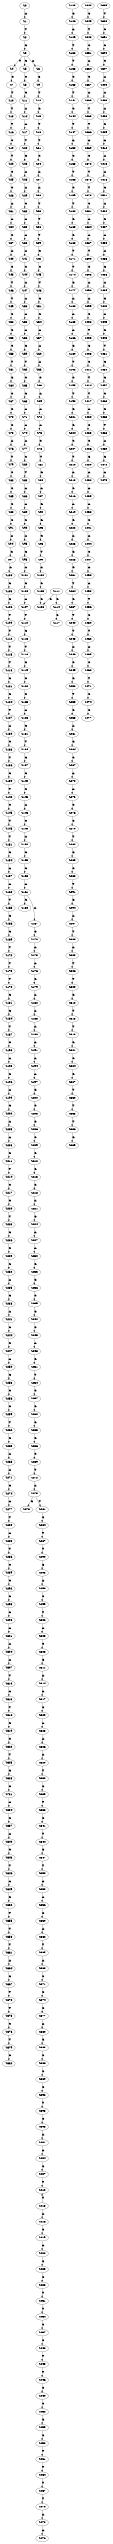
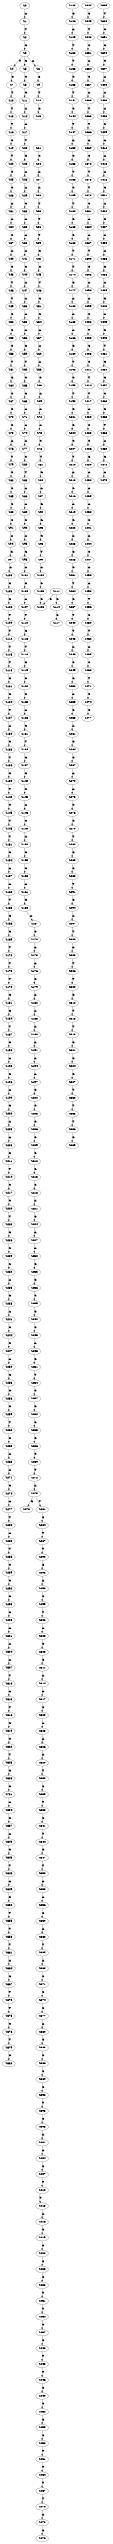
  strict digraph {
    S0
    S1
    S2
    S3
    S4
    S5
    S6
    S7
    S8
    S9
    S10
    S11
    S12
    S13
    S14
    S15
    S16
    S17
-   S18
    S19
    S20
    S21
    S22
    S23
    S24
    S25
    S26
    S27
    S28
    S29
    S30
    S31
    S32
    S33
    S34
    S35
    S36
    S37
    S38
    S39
    S40
    S41
    S42
    S43
    S44
    S45
    S46
    S47
    S48
    S49
    S50
    S51
    S52
    S53
    S54
    S55
    S56
    S57
    S58
    S59
    S60
    S61
    S62
    S63
    S64
    S65
    S66
    S67
    S68
    S69
    S70
    S71
    S72
    S73
    S74
    S75
    S76
    S77
    S78
    S79
    S80
    S81
    S82
    S83
    S84
    S85
    S86
    S87
    S88
    S89
    S90
    S91
    S92
    S93
    S94
    S95
    S96
    S97
    S98
    S99
    S100
    S101
    S102
    S103
    S104
    S105
    S106
    S107
    S108
    S109
    S110
    S112
    S113
    S111
    S114
    S115
    S116
    S117
    S118
    S119
    S121
    S122
    S124
    S125
    S123
    S126
    S127
    S128
    S129
    S130
    S131
    S132
    S133
    S134
    S135
    S136
    S137
    S138
    S139
    S140
    S141
    S142
    S143
    S144
    S145
    S146
    S147
    S148
    S149
    S150
    S151
    S152
    S153
    S154
    S155
    S156
    S157
    S158
    S159
    S160
    S161
    S162
    S163
    S164
    S165
    S166
    S167
    S168
    S169
    S170
    S171
    S172
    S173
    S174
    S175
    S176
    S177
    S178
    S179
    S180
    S181
    S182
    S183
    S184
    S185
    S186
    S187
    S188
    S189
    S190
    S191
    S192
    S193
    S194
    S195
    S196
    S197
    S198
    S199
    S200
    S201
    S202
    S203
    S204
    S205
    S206
    S207
    S208
    S209
    S210
    S211
    S212
    S213
    S214
    S215
    S216
    S217
    S218
    S219
    S220
    S221
    S222
    S223
    S224
    S225
    S226
    S227
    S228
    S229
    S230
    S231
    S232
    S233
    S234
    S235
    S236
    S237
    S238
    S239
    S240
    S241
    S242
    S243
    S244
    S245
    S246
    S247
    S248
    S249
    S250
    S251
    S252
    S253
    S254
    S255
    S256
    S257
    S258
    S259
    S260
    S261
    S262
    S263
    S264
    S265
    S266
    S267
    S268
    S269
    S270
    S271
    S272
    S273
    S274
    S275
    S276
    S277
    S278
    S281
    S279
    S280
    S282
    S283
    S284
    S285
    S286
    S287
    S288
    S289
    S290
    S291
    S292
    S293
    S294
    S295
    S296
    S297
    S298
    S299
    S300
    S301
    S302
    S303
    S304
    S305
    S306
    S307
    S308
    S309
    S310
    S311
    S312
    S313
    S314
    S315
    S316
    S317
    S318
    S319
    S320
    S321
    S322
    S323
    S324
    S325
    S326
    S327
    S328
    S329
    S330
    n331 [label=S731]
    S332
    S333
    S334
    S335
    S336
    S337
    S338
    S339
    S340
    S341
    S343
    S344
    S342
    S345
    S346
    S347
    S348
    S349
    S350
    S351
    S352
    S353
    S354
    S355
    S356
    S357
    S358
    S359
    S360
    S361
    S362
    S363
    S364
    S365
    S366
    S367
    S368
    S369
    S370
    S371
    S372
    S373
    S374
    S375
    S376
    S377
    S378
    S379
    S380
    S381
    S382
    S383
    S384
    S386
    S387
    S385
    S388
    S389
    S390
    S391
    S392
    S393
    S394
    S395
    S396
    S397
    S398
    S399
    S400
    S401
    S402
    S403
    S404
    S405
    S406
    S407
    S408
    S409
    S410
    S411
    S412
    S413
    S414
    S415
    S416
    S417
    S418
    S419
    S420
    n421 [label=S921]
    S422
    S423
    S424
    S425
    S426
    S427
    S428
    S429
    S430
    S431
    S432
    S433
    S434
    S435
    S436
    S437
    S438
    S439
    S440
    S441
    S442
    S443
    S444
    S445
    S446
    S447
    S448
    S449
    S450
    S451
    S452
    S453
    S454
    S455
    S456
    S457
    S458
    S459
    S460
    S461
    S462
    S463
    S464
    S465
    S466
    S467
    S468
    S469
    S470
    S471
    S472
    S473
    S474
    S475
    S476
    S477
    S0 -> S1 [label=A]
    S1 -> S2 [label=T]
    S2 -> S3 [label=G]
    S3 -> S4 [label=T]
    S3 -> S5 [label=G]
    S3 -> S6 [label=A]
    S4 -> S7 [label=C]
    S5 -> S8 [label=C]
    S6 -> S9 [label=G]
    S7 -> S10 [label=T]
    S8 -> S11 [label=G]
    S9 -> S12 [label=T]
    S10 -> S13 [label=T]
    S11 -> S14 [label=A]
    S12 -> S15 [label=G]
    S13 -> S16 [label=T]
    S14 -> S17 [label=A]
-   S15 -> S18 [label=T]
    S16 -> S19 [label=C]
    S17 -> S20 [label=T]
-   S18 -> S21 [label=T]
    S19 -> S22 [label=T]
    S20 -> S23 [label=G]
    S21 -> S24 [label=C]
    S22 -> S25 [label=C]
    S23 -> S26 [label=A]
    S24 -> S27 [label=A]
    S25 -> S28 [label=C]
    S26 -> S29 [label=A]
    S27 -> S30 [label=A]
    S28 -> S31 [label=A]
    S29 -> S32 [label=C]
    S30 -> S33 [label=T]
    S31 -> S34 [label=A]
    S32 -> S35 [label=A]
    S33 -> S36 [label=T]
    S34 -> S37 [label=C]
    S35 -> S38 [label=A]
    S36 -> S39 [label=T]
    S37 -> S40 [label=A]
    S38 -> S41 [label=A]
    S39 -> S42 [label=G]
    S40 -> S43 [label=C]
    S41 -> S44 [label=C]
    S42 -> S45 [label=C]
    S43 -> S46 [label=T]
    S44 -> S47 [label=A]
    S45 -> S48 [label=T]
    S46 -> S49 [label=T]
    S47 -> S50 [label=A]
    S48 -> S51 [label=G]
    S49 -> S52 [label=C]
    S50 -> S53 [label=A]
    S51 -> S54 [label=C]
    S52 -> S55 [label=G]
    S53 -> S56 [label=A]
    S54 -> S57 [label=A]
    S55 -> S58 [label=C]
    S56 -> S59 [label=G]
    S57 -> S60 [label=A]
    S58 -> S61 [label=T]
    S59 -> S62 [label=T]
    S60 -> S63 [label=A]
    S61 -> S64 [label=G]
    S62 -> S65 [label=C]
    S63 -> S66 [label=C]
    S64 -> S67 [label=C]
    S65 -> S68 [label=G]
    S66 -> S69 [label=A]
    S67 -> S70 [label=G]
    S68 -> S71 [label=A]
    S69 -> S72 [label=A]
    S70 -> S73 [label=G]
    S71 -> S74 [label=A]
    S72 -> S75 [label=A]
    S73 -> S76 [label=A]
    S74 -> S77 [label=A]
    S75 -> S78 [label=C]
    S76 -> S79 [label=T]
    S77 -> S80 [label=C]
    S78 -> S81 [label=T]
    S79 -> S82 [label=C]
    S80 -> S83 [label=T]
    S81 -> S84 [label=G]
    S82 -> S85 [label=C]
    S83 -> S86 [label=A]
    S84 -> S87 [label=A]
    S85 -> S88 [label=C]
    S86 -> S89 [label=A]
    S87 -> S90 [label=G]
    S88 -> S91 [label=C]
    S89 -> S92 [label=C]
    S90 -> S93 [label=G]
    S91 -> S94 [label=A]
    S92 -> S95 [label=A]
    S93 -> S96 [label=G]
    S94 -> S97 [label=G]
    S95 -> S98 [label=G]
    S96 -> S99 [label=T]
    S97 -> S100 [label=A]
    S98 -> S101 [label=A]
    S99 -> S102 [label=A]
    S100 -> S103 [label=G]
    S101 -> S104 [label=G]
    S102 -> S105 [label=C]
    S103 -> S106 [label=G]
    S104 -> S107 [label=A]
    S105 -> S108 [label=C]
    S106 -> S109 [label=T]
    S107 -> S110 [label=T]
    S109 -> S112 [label=T]
    S110 -> S113 [label=G]
    S112 -> S115 [label=T]
    S113 -> S116 [label=T]
    S111 -> S108 [label=C]
    S111 -> S114 [label=G]
    S114 -> S117 [label=C]
    S115 -> S118 [label=T]
    S116 -> S119 [label=G]
    S118 -> S121 [label=G]
    S119 -> S122 [label=C]
    S121 -> S124 [label=G]
    S122 -> S125 [label=C]
    S124 -> S127 [label=T]
    S125 -> S128 [label=A]
    S123 -> S126 [label=G]
    S126 -> S129 [label=A]
    S127 -> S130 [label=A]
    S128 -> S131 [label=G]
    S129 -> S132 [label=T]
    S130 -> S133 [label=C]
    S131 -> S134 [label=T]
    S132 -> S135 [label=T]
    S133 -> S136 [label=T]
    S134 -> S137 [label=G]
    S135 -> S138 [label=C]
    S136 -> S139 [label=G]
    S137 -> S140 [label=G]
    S138 -> S141 [label=T]
    S139 -> S142 [label=T]
    S140 -> S143 [label=C]
    S141 -> S144 [label=C]
    S142 -> S145 [label=C]
    S143 -> S146 [label=A]
    S144 -> S147 [label=T]
    S145 -> S148 [label=T]
    S146 -> S149 [label=C]
    S147 -> S150 [label=A]
    S148 -> S151 [label=T]
    S149 -> S152 [label=A]
    S150 -> S153 [label=C]
    S151 -> S154 [label=G]
    S152 -> S155 [label=G]
    S153 -> S156 [label=T]
    S154 -> S157 [label=A]
    S155 -> S158 [label=G]
    S156 -> S159 [label=C]
    S157 -> S160 [label=A]
    S158 -> S161 [label=A]
    S159 -> S162 [label=T]
    S160 -> S163 [label=T]
    S161 -> S164 [label=G]
    S162 -> S165 [label=G]
    S163 -> S166 [label=G]
-   S161 -> S167 [label=A]
+   S164 -> S167 [label=A]
    S165 -> S168 [label=C]
    S166 -> S169 [label=G]
    S167 -> S170 [label=G]
    S168 -> S171 [label=T]
    S169 -> S172 [label=T]
    S170 -> S173 [label=A]
    S171 -> S174 [label=T]
    S172 -> S175 [label=T]
    S173 -> S176 [label=A]
    S174 -> S177 [label=G]
    S175 -> S178 [label=T]
    S176 -> S179 [label=G]
    S177 -> S180 [label=A]
    S178 -> S181 [label=G]
    S179 -> S182 [label=A]
    S180 -> S183 [label=A]
    S181 -> S184 [label=G]
    S182 -> S185 [label=A]
    S183 -> S186 [label=A]
    S184 -> S187 [label=T]
    S185 -> S188 [label=A]
    S186 -> S189 [label=G]
    S187 -> S190 [label=C]
    S188 -> S191 [label=A]
    S189 -> S192 [label=T]
    S190 -> S193 [label=A]
    S191 -> S194 [label=A]
    S192 -> S195 [label=C]
    S193 -> S196 [label=G]
    S194 -> S197 [label=A]
    S195 -> S198 [label=T]
    S196 -> S199 [label=A]
    S197 -> S200 [label=G]
    S198 -> S201 [label=G]
    S199 -> S202 [label=G]
    S200 -> S203 [label=C]
    S201 -> S204 [label=G]
    S202 -> S205 [label=A]
    S203 -> S206 [label=G]
    S204 -> S207 [label=C]
    S205 -> S208 [label=A]
    S206 -> S209 [label=C]
    S207 -> S210 [label=T]
    S208 -> S211 [label=G]
    S209 -> S212 [label=C]
    S210 -> S213 [label=A]
    S211 -> S214 [label=T]
    S212 -> S215 [label=G]
    S213 -> S216 [label=C]
    S214 -> S217 [label=C]
    S215 -> S218 [label=C]
    S216 -> S219 [label=A]
    S217 -> S220 [label=C]
    S218 -> S221 [label=A]
    S219 -> S222 [label=G]
    S220 -> S223 [label=T]
    S221 -> S224 [label=G]
    S222 -> S225 [label=A]
    S223 -> S226 [label=G]
    S224 -> S227 [label=A]
    S225 -> S228 [label=G]
    S226 -> S229 [label=C]
    S227 -> S230 [label=A]
    S228 -> S231 [label=G]
    S229 -> S232 [label=G]
    S230 -> S233 [label=G]
    S231 -> S234 [label=T]
    S232 -> S235 [label=A]
    S233 -> S236 [label=G]
    S234 -> S237 [label=G]
    S235 -> S238 [label=G]
    S236 -> S239 [label=C]
    S237 -> S240 [label=T]
    S238 -> S241 [label=A]
    S239 -> S242 [label=G]
    S240 -> S243 [label=T]
    S241 -> S244 [label=C]
    S242 -> S245 [label=C]
    S243 -> S246 [label=A]
    S244 -> S247 [label=C]
    S245 -> S248 [label=A]
    S246 -> S249 [label=C]
    S247 -> S250 [label=A]
    S248 -> S251 [label=G]
    S249 -> S252 [label=G]
    S250 -> S253 [label=G]
    S251 -> S254 [label=T]
-   S252 -> S255 [label=T]
+   S252 -> S255 [label=A]
    S253 -> S256 [label=C]
    S254 -> S257 [label=C]
    S255 -> S258 [label=C]
    S256 -> S259 [label=C]
    S257 -> S260 [label=G]
    S258 -> S261 [label=A]
    S259 -> S262 [label=T]
    S260 -> S263 [label=G]
    S261 -> S264 [label=G]
    S262 -> S265 [label=G]
    S263 -> S266 [label=G]
    S264 -> S267 [label=C]
    S265 -> S268 [label=A]
    S266 -> S269 [label=C]
    S267 -> S270 [label=A]
    S268 -> S271 [label=A]
    S269 -> S272 [label=T]
    S270 -> S273 [label=A]
    S271 -> S274 [label=G]
    S272 -> S275 [label=A]
    S273 -> S276 [label=C]
    S274 -> S277 [label=A]
    S275 -> S278 [label=G]
    S275 -> S281 [label=T]
    S276 -> S279 [label=C]
    S277 -> S280 [label=T]
    S281 -> S284 [label=G]
    S279 -> S282 [label=T]
    S280 -> S283 [label=A]
    S282 -> S285 [label=G]
    S283 -> S286 [label=T]
    S284 -> S287 [label=T]
    S285 -> S288 [label=C]
    S286 -> S289 [label=C]
    S287 -> S290 [label=T]
    S288 -> S291 [label=T]
    S289 -> S292 [label=C]
    S290 -> S293 [label=G]
    S291 -> S294 [label=G]
    S292 -> S295 [label=C]
    S293 -> S296 [label=A]
    S294 -> S297 [label=A]
    S295 -> S298 [label=C]
    S296 -> S299 [label=C]
    S297 -> S300 [label=T]
    S298 -> S301 [label=A]
    S299 -> S302 [label=T]
    S300 -> S303 [label=A]
    S301 -> S304 [label=A]
    S302 -> S305 [label=A]
    S303 -> S306 [label=T]
    S304 -> S307 [label=A]
    S305 -> S308 [label=C]
    S306 -> S309 [label=T]
    S307 -> S310 [label=T]
    S308 -> S311 [label=G]
    S309 -> S312 [label=G]
    S310 -> S313 [label=A]
    S311 -> S314 [label=A]
    S312 -> S315 [label=T]
    S313 -> S316 [label=T]
    S314 -> S317 [label=A]
    S315 -> S318 [label=T]
    S316 -> S319 [label=G]
    S317 -> S320 [label=G]
    S318 -> S321 [label=G]
    S319 -> S322 [label=C]
    S320 -> S323 [label=A]
    S321 -> S324 [label=C]
    S322 -> S325 [label=T]
    S323 -> S326 [label=A]
    S324 -> S327 [label=G]
    S325 -> S328 [label=G]
    S326 -> S329 [label=A]
    S327 -> S330 [label=T]
    S328 -> n331 [label=C]
    S329 -> S332 [label=T]
    S330 -> S333 [label=T]
    n331 -> S334 [label=A]
    S332 -> S335 [label=G]
    S333 -> S336 [label=T]
    S334 -> S337 [label=C]
    S335 -> S338 [label=T]
    S336 -> S339 [label=G]
    S337 -> S340 [label=A]
    S338 -> S341 [label=C]
    S340 -> S343 [label=C]
    S341 -> S344 [label=T]
    S343 -> S346 [label=T]
    S344 -> S347 [label=G]
    S342 -> S345 [label=G]
    S345 -> S348 [label=T]
    S346 -> S349 [label=A]
    S347 -> S350 [label=T]
    S348 -> S351 [label=C]
    S349 -> S352 [label=C]
    S350 -> S353 [label=A]
    S351 -> S354 [label=A]
    S352 -> S355 [label=T]
    S353 -> S356 [label=A]
    S354 -> S357 [label=C]
    S355 -> S358 [label=T]
    S356 -> S359 [label=G]
    S357 -> S360 [label=A]
    S358 -> S361 [label=T]
    S359 -> S362 [label=A]
    S360 -> S363 [label=T]
    S361 -> S364 [label=A]
    S362 -> S365 [label=T]
    S363 -> S366 [label=T]
    S364 -> S367 [label=G]
    S365 -> S368 [label=A]
    S366 -> S369 [label=A]
    S367 -> S370 [label=T]
    S368 -> S371 [label=C]
    S369 -> S372 [label=C]
    S370 -> S373 [label=T]
    S371 -> S374 [label=G]
    S372 -> S375 [label=T]
    S373 -> S376 [label=C]
    S374 -> S377 [label=G]
    S375 -> S378 [label=T]
    S376 -> S379 [label=T]
    S377 -> S380 [label=A]
    S378 -> S381 [label=C]
    S379 -> S382 [label=C]
    S380 -> S383 [label=G]
    S381 -> S384 [label=A]
    S383 -> S386 [label=C]
    S384 -> S387 [label=A]
    S386 -> S389 [label=C]
    S387 -> S390 [label=T]
    S385 -> S388 [label=T]
    S388 -> S391 [label=C]
    S389 -> S392 [label=G]
    S390 -> S393 [label=C]
    S391 -> S394 [label=C]
    S392 -> S395 [label=T]
    S393 -> S396 [label=A]
    S394 -> S397 [label=C]
    S395 -> S398 [label=C]
    S396 -> S399 [label=A]
    S397 -> S400 [label=A]
    S398 -> S401 [label=A]
    S399 -> S402 [label=C]
    S400 -> S403 [label=A]
    S401 -> S404 [label=A]
    S402 -> S405 [label=T]
    S403 -> S406 [label=A]
    S404 -> S407 [label=G]
    S405 -> S408 [label=G]
    S406 -> S409 [label=C]
    S407 -> S410 [label=T]
    S408 -> S411 [label=C]
    S409 -> S412 [label=A]
-   S413 -> S410 [label=T]
+   S410 -> S413 [label=T]
    S411 -> S414 [label=T]
    S412 -> S415 [label=A]
    S413 -> S416 [label=A]
    S414 -> S417 [label=T]
    S415 -> S418 [label=A]
    S416 -> S419 [label=C]
    S417 -> S420 [label=A]
    S418 -> n421 [label=G]
    S419 -> S422 [label=A]
    S420 -> S423 [label=C]
    n421 -> S424 [label=A]
    S422 -> S425 [label=G]
    S423 -> S426 [label=C]
    S424 -> S427 [label=G]
    S425 -> S428 [label=G]
    S426 -> S429 [label=G]
    S427 -> S430 [label=A]
    S428 -> S431 [label=T]
    S429 -> S432 [label=A]
    S430 -> S433 [label=A]
    S431 -> S434 [label=T]
    S432 -> S435 [label=A]
    S433 -> S436 [label=G]
    S434 -> S437 [label=C]
    S435 -> S438 [label=A]
    S436 -> S439 [label=A]
    S437 -> S440 [label=C]
    S438 -> S441 [label=G]
    S439 -> S442 [label=G]
    S440 -> S443 [label=T]
    S441 -> S444 [label=A]
    S442 -> S445 [label=A]
    S443 -> S446 [label=T]
    S444 -> S447 [label=C]
    S445 -> S448 [label=G]
    S446 -> S449 [label=C]
    S447 -> S450 [label=A]
    S448 -> S451 [label=T]
    S449 -> S452 [label=C]
    S450 -> S453 [label=A]
    S451 -> S454 [label=G]
    S452 -> S455 [label=G]
    S453 -> S456 [label=T]
    S454 -> S457 [label=G]
    S455 -> S458 [label=G]
    S456 -> S459 [label=C]
    S457 -> S460 [label=C]
    S458 -> S461 [label=T]
    S459 -> S462 [label=T]
    S460 -> S463 [label=G]
    S461 -> S464 [label=T]
    S462 -> S465 [label=A]
    S463 -> S466 [label=T]
    S464 -> S467 [label=T]
    S465 -> S468 [label=C]
    S466 -> S469 [label=A]
    S467 -> S470 [label=T]
    S468 -> S471 [label=T]
    S469 -> S472 [label=G]
    S470 -> S473 [label=A]
    S471 -> S474 [label=G]
    S472 -> S475 [label=A]
    S473 -> S476 [label=A]
    S474 -> S477 [label=G]
  }
